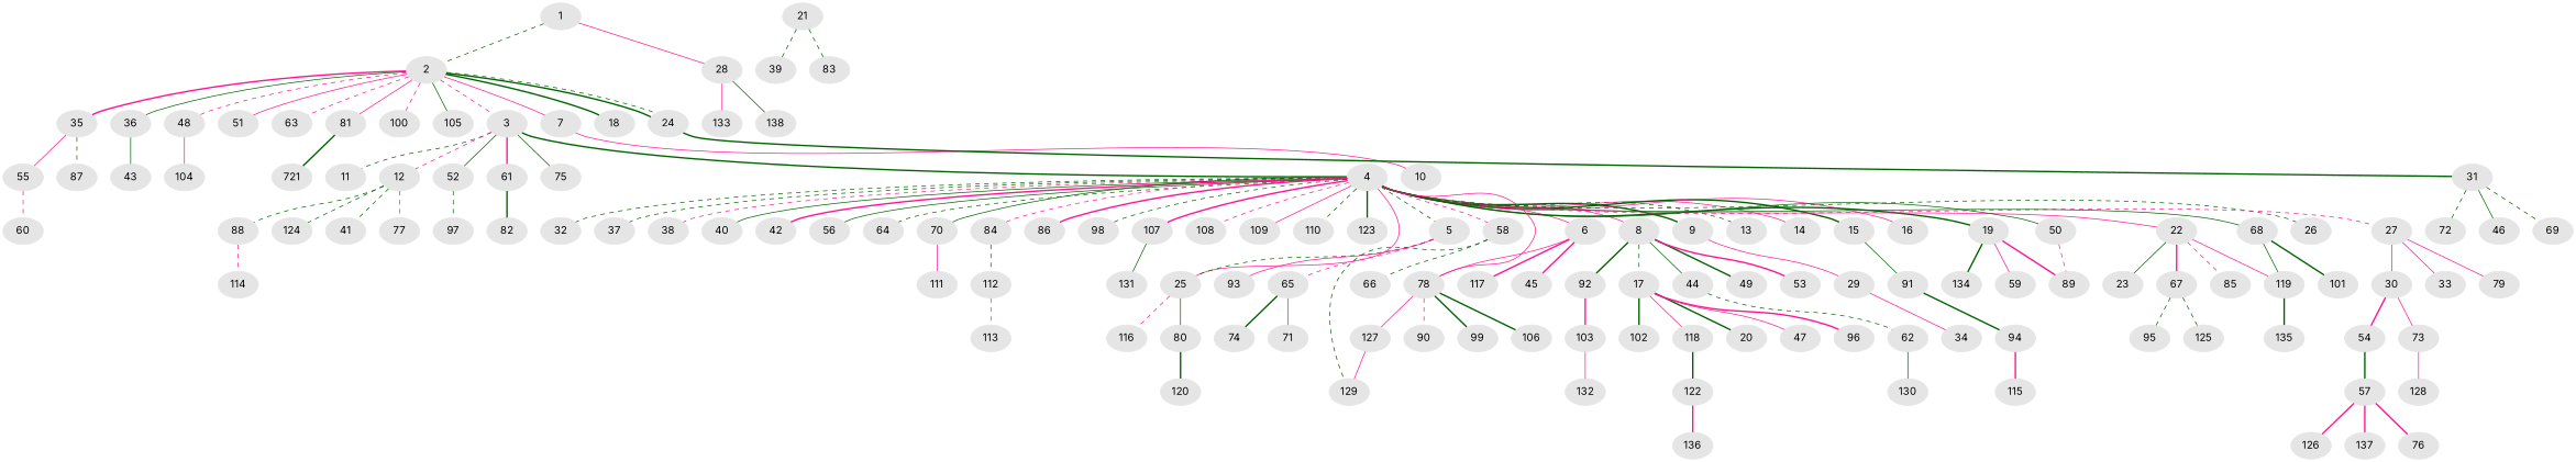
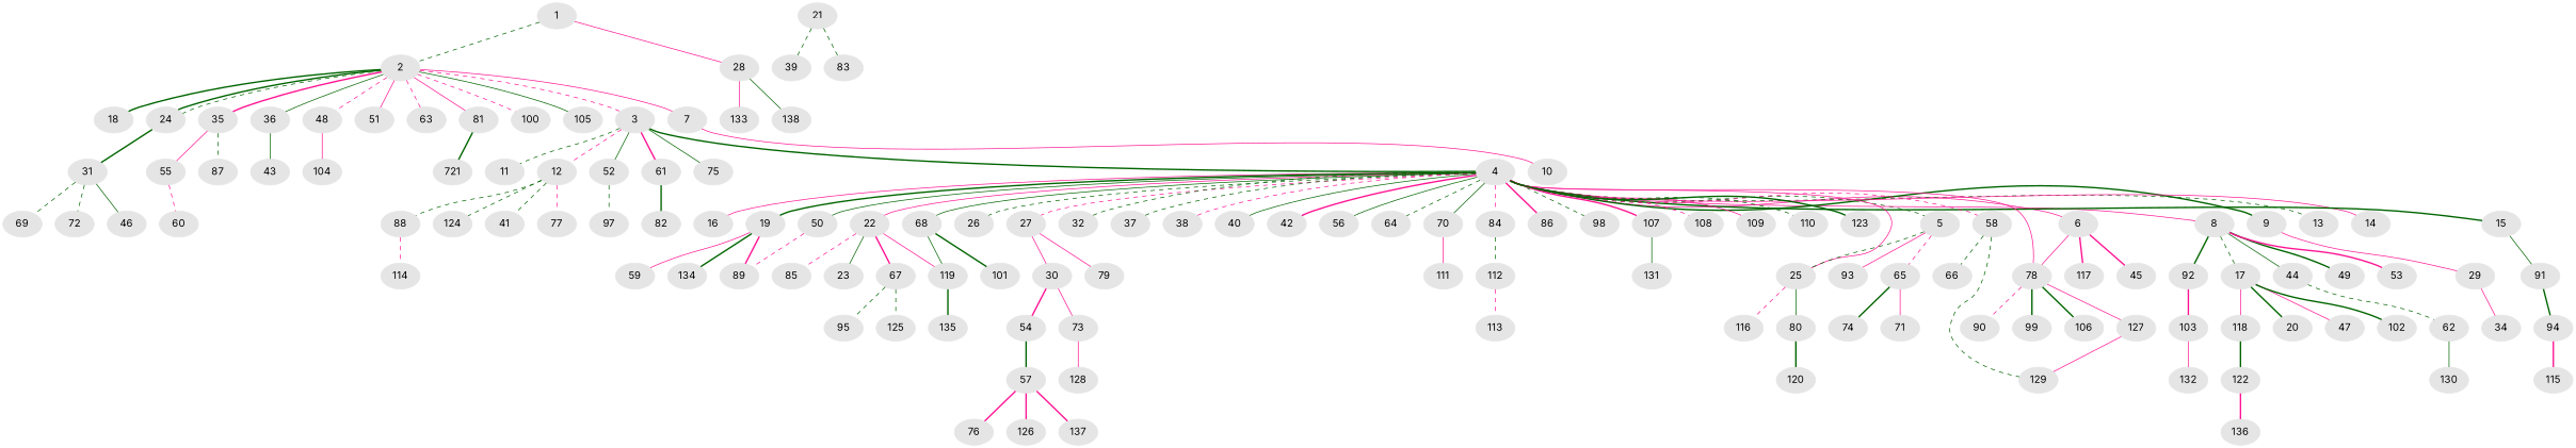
  graph {
    fontname=Inter
    node [color=gray90 fontname=Inter style=filled]
    edge [color=darkgreen fontname=Inter style=solid]
    1
    2
    28
    3
    7
    18
    24
    35
    36
    48
    51
    63
    81
    100
    105
    133
    138
    4
    11
    12
    52
    61
    75
    10
    21
    39
    83
    31
    55
    87
    43
    104
    n33 [label=721]
    5
    6
    8
    9
    13
    14
    15
    16
    19
    22
    25
    26
    27
    32
    37
    38
    40
    42
    50
    56
    58
    64
    68
    70
    78
    84
    86
    98
    107
    108
    109
    110
    123
    41
    77
    88
    124
    97
    82
    65
    93
    45
    117
    17
    44
    49
    53
    92
    29
    91
    59
    89
    134
    23
    67
    85
    119
    80
    116
    30
-   33
    79
    66
    129
    101
    111
    90
    99
    106
    127
    112
    131
    71
    74
    20
    47
-   96
    102
    118
    62
    103
    34
    114
    94
    122
    95
    125
    135
    46
    69
    72
    120
    54
    73
    57
    128
    60
    130
    76
    126
    137
    113
    115
    132
    136
    1 -- 2 [style=dashed]
    1 -- 28 [color=deeppink]
    2 -- 3 [color=deeppink style=dashed]
    2 -- 7 [color=deeppink]
    2 -- 18 [style=bold]
    2 -- 24 [style=bold]
    2 -- 24 [style=dashed]
    2 -- 35 [color=deeppink style=bold]
    2 -- 36
    2 -- 48 [color=deeppink style=dashed]
    2 -- 51 [color=deeppink]
    2 -- 63 [color=deeppink style=dashed]
    2 -- 81 [color=deeppink]
    2 -- 100 [color=deeppink style=dashed]
    2 -- 105
    28 -- 133 [color=deeppink]
    28 -- 138
    3 -- 4 [style=bold]
    3 -- 11 [style=dashed]
    3 -- 12 [color=deeppink style=dashed]
    3 -- 52
    3 -- 61 [color=deeppink style=bold]
    3 -- 75
    7 -- 10 [color=deeppink]
    24 -- 31 [style=bold]
    35 -- 55 [color=deeppink]
    35 -- 87 [style=dashed]
    36 -- 43
    48 -- 104 [color=deeppink]
    81 -- n33 [style=bold]
    4 -- 5 [style=dashed]
    4 -- 6 [color=deeppink]
    4 -- 8 [color=deeppink]
    4 -- 9 [style=bold]
    4 -- 13 [style=dashed]
    4 -- 14 [color=deeppink]
    4 -- 15 [style=bold]
    4 -- 16 [color=deeppink]
    4 -- 19 [style=bold]
    4 -- 22 [color=deeppink]
    4 -- 25 [color=deeppink]
    4 -- 26 [style=dashed]
    4 -- 27 [color=deeppink style=dashed]
    4 -- 32 [style=dashed]
    4 -- 37 [style=dashed]
    4 -- 38 [color=deeppink style=dashed]
    4 -- 40
    4 -- 42 [color=deeppink style=bold]
    4 -- 50
    4 -- 56
    4 -- 58 [color=deeppink style=dashed]
    4 -- 64 [style=dashed]
    4 -- 68
    4 -- 70
    4 -- 78 [color=deeppink]
    4 -- 84 [color=deeppink style=dashed]
    4 -- 86 [color=deeppink style=bold]
    4 -- 98 [style=dashed]
    4 -- 107 [color=deeppink style=bold]
    4 -- 108 [color=deeppink style=dashed]
    4 -- 109 [color=deeppink]
    4 -- 110 [style=dashed]
    4 -- 123 [style=bold]
    12 -- 41 [style=dashed]
    12 -- 77 [color=deeppink style=dashed]
    12 -- 88 [style=dashed]
    12 -- 124 [style=dashed]
    52 -- 97 [style=dashed]
    61 -- 82 [style=bold]
    21 -- 39 [style=dashed]
    21 -- 83 [style=dashed]
    31 -- 46
    31 -- 69 [style=dashed]
    31 -- 72 [style=dashed]
    55 -- 60 [color=deeppink style=dashed]
    5 -- 25 [style=dashed]
    5 -- 65 [color=deeppink style=dashed]
    5 -- 93 [color=deeppink]
    6 -- 78 [color=deeppink]
    6 -- 45 [color=deeppink style=bold]
    6 -- 117 [color=deeppink style=bold]
    8 -- 17 [style=dashed]
    8 -- 44
    8 -- 49 [style=bold]
    8 -- 53 [color=deeppink style=bold]
    8 -- 92 [style=bold]
    9 -- 29 [color=deeppink]
    15 -- 91
    19 -- 59 [color=deeppink]
    19 -- 89 [color=deeppink style=bold]
    19 -- 134 [style=bold]
    22 -- 23
    22 -- 67 [color=deeppink style=bold]
    22 -- 85 [color=deeppink style=dashed]
    22 -- 119 [color=deeppink]
    25 -- 80
    25 -- 116 [color=deeppink style=dashed]
    27 -- 30 [color=deeppink]
-   27 -- 33 [color=deeppink]
    27 -- 79 [color=deeppink]
    50 -- 89 [color=deeppink style=dashed]
    58 -- 66 [style=dashed]
    58 -- 129 [style=dashed]
    68 -- 119
    68 -- 101 [style=bold]
    70 -- 111 [color=deeppink]
    78 -- 90 [color=deeppink style=dashed]
    78 -- 99 [style=bold]
    78 -- 106 [style=bold]
    78 -- 127 [color=deeppink]
    84 -- 112 [style=dashed]
    107 -- 131
    88 -- 114 [color=deeppink style=dashed]
    65 -- 71 [color=deeppink]
    65 -- 74 [style=bold]
    17 -- 20 [style=bold]
    17 -- 47 [color=deeppink]
-   17 -- 96 [color=deeppink style=bold]
    17 -- 102 [style=bold]
    17 -- 118 [color=deeppink]
    44 -- 62 [style=dashed]
    92 -- 103 [color=deeppink style=bold]
    29 -- 34 [color=deeppink]
    91 -- 94 [style=bold]
    67 -- 95 [style=dashed]
    67 -- 125 [style=dashed]
    119 -- 135 [style=bold]
    80 -- 120 [style=bold]
    30 -- 54 [color=deeppink style=bold]
    30 -- 73 [color=deeppink]
    127 -- 129 [color=deeppink]
    112 -- 113 [color=deeppink style=dashed]
    118 -- 122 [style=bold]
    62 -- 130
    103 -- 132 [color=deeppink]
    94 -- 115 [color=deeppink style=bold]
    122 -- 136 [color=deeppink style=bold]
    54 -- 57 [style=bold]
    73 -- 128 [color=deeppink]
    57 -- 76 [color=deeppink style=bold]
    57 -- 126 [color=deeppink style=bold]
    57 -- 137 [color=deeppink style=bold]
  }
